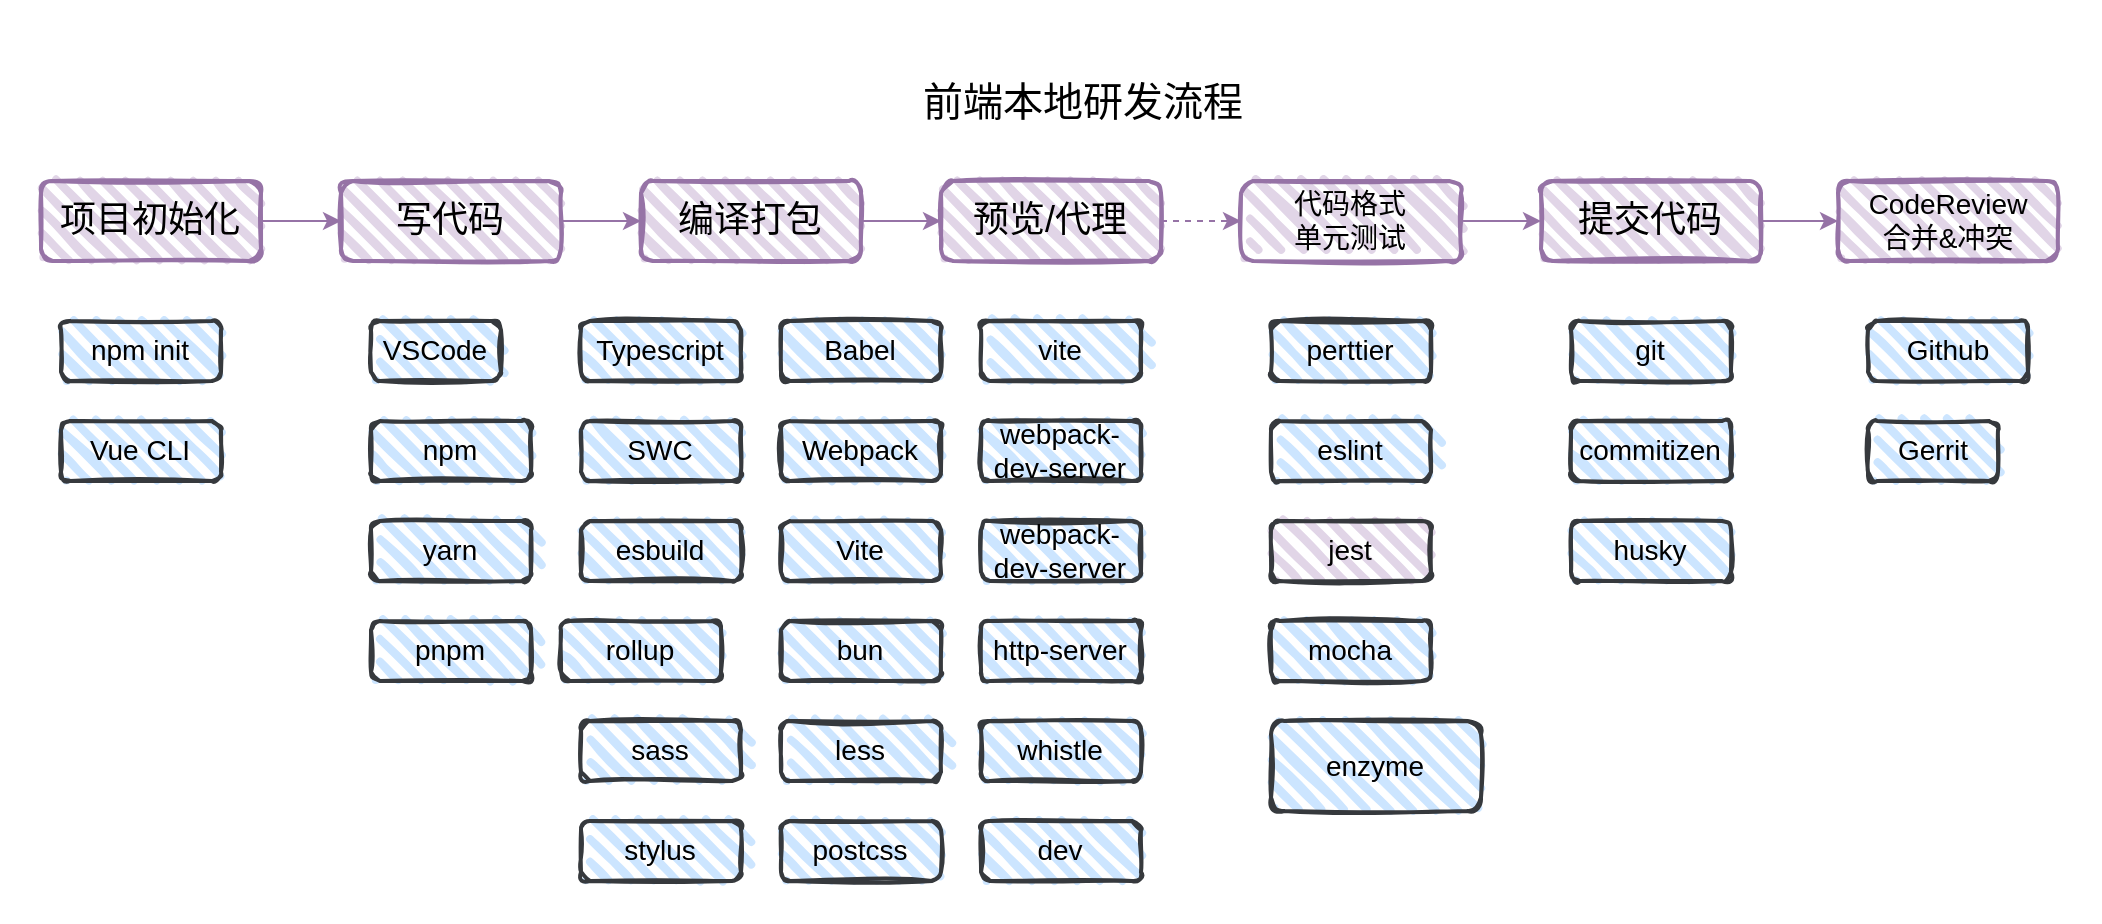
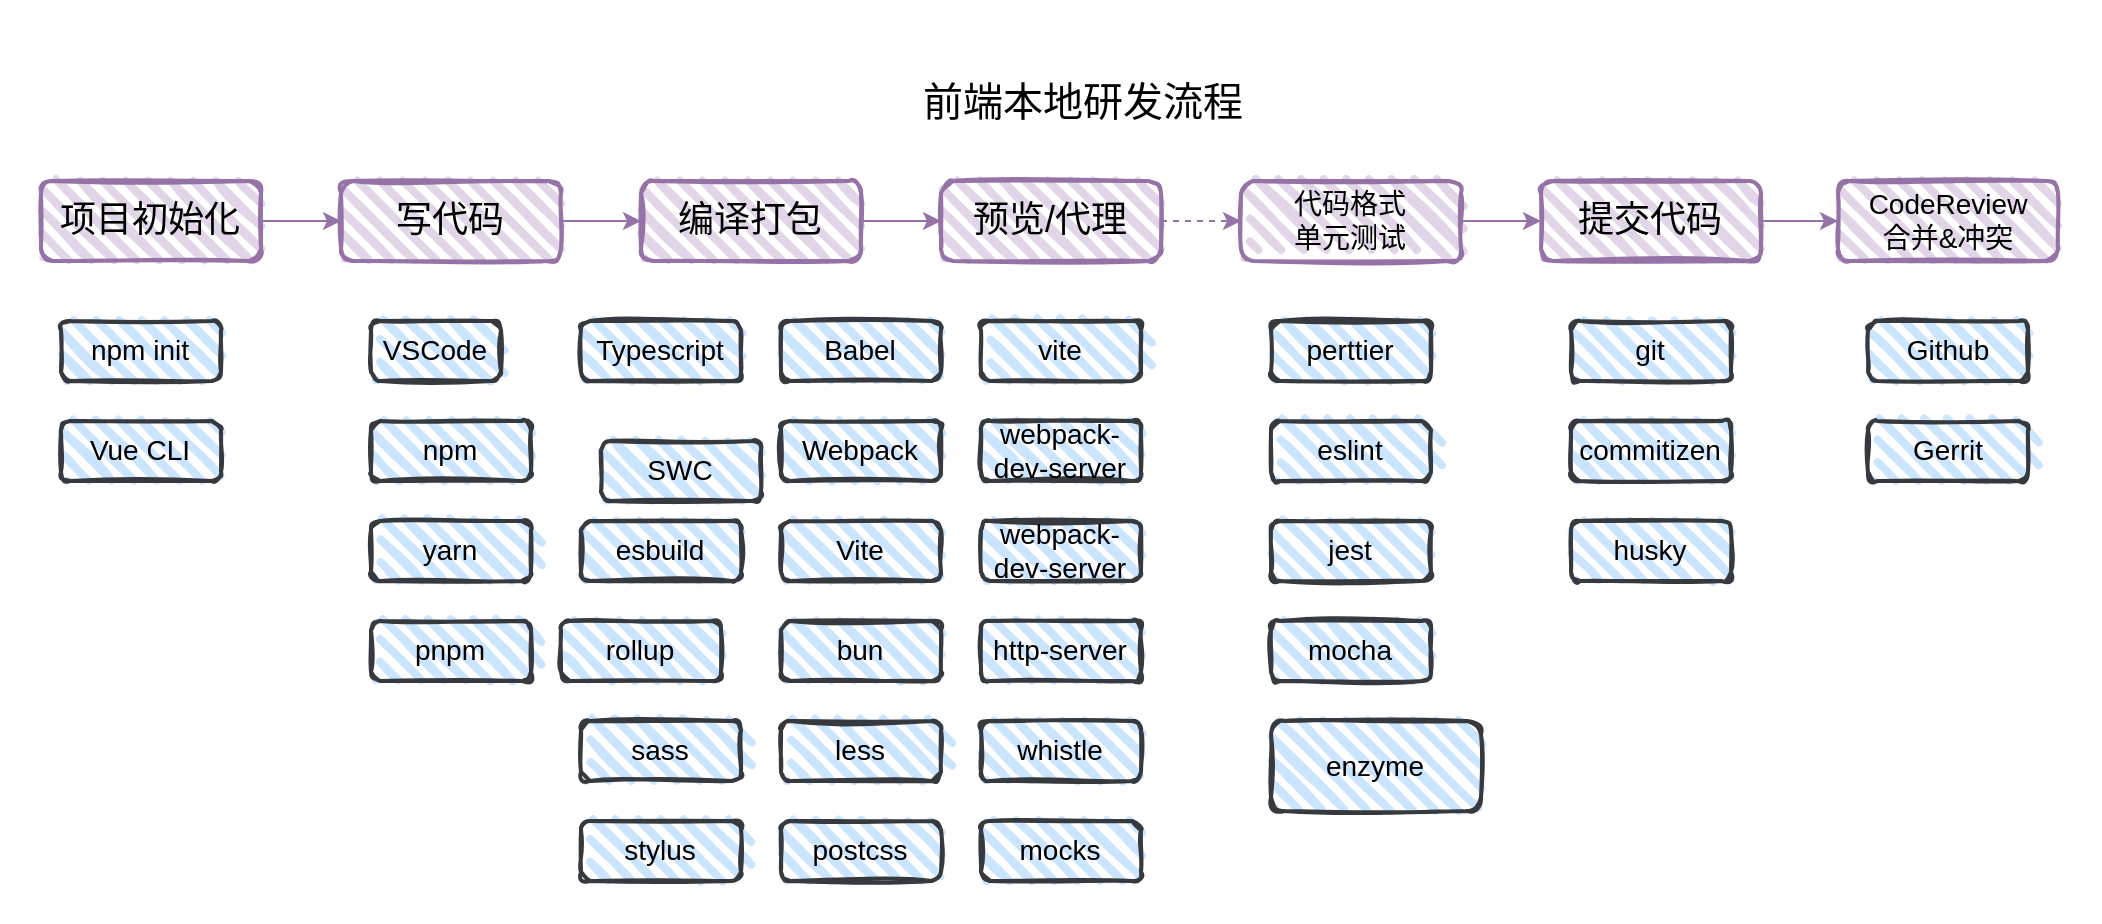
  <mxCell id="0" />
  <mxCell id="1" parent="0" />
  <mxCell id="2" value="前端本地研发流程" style="text;html=1;strokeColor=none;fillColor=none;align=center;verticalAlign=middle;whiteSpace=wrap;rounded=0;labelBackgroundColor=none;fillStyle=auto;fontSize=20;fontColor=#000000;" parent="1" vertex="1"><mxGeometry x="410" y="20" width="263" height="60" as="geometry" /></mxCell>
  <mxCell id="3" style="edgeStyle=orthogonalEdgeStyle;rounded=1;orthogonalLoop=1;jettySize=auto;html=1;exitX=1;exitY=0.5;exitDx=0;exitDy=0;entryX=0;entryY=0.5;entryDx=0;entryDy=0;fontSize=14;fillColor=#e1d5e7;strokeColor=#9673a6;" edge="1" parent="1" source="4" target="6"><mxGeometry relative="1" as="geometry" /></mxCell>
  <mxCell id="4" value="&lt;font style=&quot;font-size: 18px;&quot;&gt;项目初始化&lt;/font&gt;" style="rounded=1;whiteSpace=wrap;html=1;strokeWidth=2;fillWeight=4;hachureGap=8;hachureAngle=45;fillColor=#e1d5e7;sketch=1;strokeColor=#9673a6;" vertex="1" parent="1"><mxGeometry x="20" y="90" width="110" height="40" as="geometry" /></mxCell>
  <mxCell id="5" style="edgeStyle=orthogonalEdgeStyle;rounded=1;orthogonalLoop=1;jettySize=auto;html=1;exitX=1;exitY=0.5;exitDx=0;exitDy=0;entryX=0;entryY=0.5;entryDx=0;entryDy=0;fontSize=14;fillColor=#e1d5e7;strokeColor=#9673a6;" edge="1" parent="1" source="6" target="8"><mxGeometry relative="1" as="geometry" /></mxCell>
  <mxCell id="6" value="&lt;span style=&quot;font-size: 18px;&quot;&gt;写代码&lt;/span&gt;" style="rounded=1;whiteSpace=wrap;html=1;strokeWidth=2;fillWeight=4;hachureGap=8;hachureAngle=45;fillColor=#e1d5e7;sketch=1;strokeColor=#9673a6;" vertex="1" parent="1"><mxGeometry x="170" y="90" width="110" height="40" as="geometry" /></mxCell>
  <mxCell id="7" style="edgeStyle=orthogonalEdgeStyle;rounded=1;orthogonalLoop=1;jettySize=auto;html=1;exitX=1;exitY=0.5;exitDx=0;exitDy=0;entryX=0;entryY=0.5;entryDx=0;entryDy=0;fontSize=14;fillColor=#e1d5e7;strokeColor=#9673a6;" edge="1" parent="1" source="8" target="14"><mxGeometry relative="1" as="geometry" /></mxCell>
  <mxCell id="8" value="&lt;span style=&quot;font-size: 18px;&quot;&gt;编译打包&lt;/span&gt;" style="rounded=1;whiteSpace=wrap;html=1;strokeWidth=2;fillWeight=4;hachureGap=8;hachureAngle=45;fillColor=#e1d5e7;sketch=1;strokeColor=#9673a6;" vertex="1" parent="1"><mxGeometry x="320" y="90" width="110" height="40" as="geometry" /></mxCell>
  <mxCell id="9" style="edgeStyle=orthogonalEdgeStyle;rounded=1;orthogonalLoop=1;jettySize=auto;html=1;exitX=1;exitY=0.5;exitDx=0;exitDy=0;entryX=0;entryY=0.5;entryDx=0;entryDy=0;fontSize=14;fillColor=#e1d5e7;strokeColor=#9673a6;" edge="1" parent="1" source="10" target="15"><mxGeometry relative="1" as="geometry" /></mxCell>
  <mxCell id="10" value="&lt;span style=&quot;font-size: 18px;&quot;&gt;提交代码&lt;/span&gt;" style="rounded=1;whiteSpace=wrap;html=1;strokeWidth=2;fillWeight=4;hachureGap=8;hachureAngle=45;fillColor=#e1d5e7;sketch=1;strokeColor=#9673a6;" vertex="1" parent="1"><mxGeometry x="770" y="90" width="110" height="40" as="geometry" /></mxCell>
  <mxCell id="11" style="edgeStyle=orthogonalEdgeStyle;rounded=1;orthogonalLoop=1;jettySize=auto;html=1;exitX=1;exitY=0.5;exitDx=0;exitDy=0;entryX=0;entryY=0.5;entryDx=0;entryDy=0;fontSize=14;fillColor=#e1d5e7;strokeColor=#9673a6;" edge="1" parent="1" source="12" target="10"><mxGeometry relative="1" as="geometry" /></mxCell>
  <mxCell id="12" value="&lt;span style=&quot;font-size: 14px;&quot;&gt;代码格式&lt;br style=&quot;font-size: 14px;&quot;&gt;单元测试&lt;br style=&quot;font-size: 14px;&quot;&gt;&lt;/span&gt;" style="rounded=1;whiteSpace=wrap;html=1;strokeWidth=2;fillWeight=4;hachureGap=8;hachureAngle=45;fillColor=#e1d5e7;sketch=1;strokeColor=#9673a6;fontSize=14;" vertex="1" parent="1"><mxGeometry x="620" y="90" width="110" height="40" as="geometry" /></mxCell>
  <mxCell id="13" style="edgeStyle=orthogonalEdgeStyle;rounded=1;orthogonalLoop=1;jettySize=auto;html=1;exitX=1;exitY=0.5;exitDx=0;exitDy=0;fontSize=14;fillColor=#e1d5e7;strokeColor=#9673a6;dashed=1;" edge="1" parent="1" source="14" target="12"><mxGeometry relative="1" as="geometry" /></mxCell>
  <mxCell id="14" value="&lt;span style=&quot;font-size: 18px;&quot;&gt;预览/代理&lt;/span&gt;" style="rounded=1;whiteSpace=wrap;html=1;strokeWidth=2;fillWeight=4;hachureGap=8;hachureAngle=45;fillColor=#e1d5e7;sketch=1;strokeColor=#9673a6;" vertex="1" parent="1"><mxGeometry x="470" y="90" width="110" height="40" as="geometry" /></mxCell>
  <mxCell id="15" value="&lt;span style=&quot;font-size: 14px;&quot;&gt;CodeReview&lt;br style=&quot;font-size: 14px;&quot;&gt;合并&amp;amp;冲突&lt;br style=&quot;font-size: 14px;&quot;&gt;&lt;/span&gt;" style="rounded=1;whiteSpace=wrap;html=1;strokeWidth=2;fillWeight=4;hachureGap=8;hachureAngle=45;fillColor=#e1d5e7;sketch=1;strokeColor=#9673a6;fontSize=14;" vertex="1" parent="1"><mxGeometry x="918.5" y="90" width="110" height="40" as="geometry" /></mxCell>
  <mxCell id="16" value="&lt;font style=&quot;font-size: 14px;&quot;&gt;npm init&lt;/font&gt;" style="rounded=1;whiteSpace=wrap;html=1;strokeWidth=2;fillWeight=4;hachureGap=8;hachureAngle=45;fillColor=#cce5ff;sketch=1;strokeColor=#36393d;fontSize=14;" vertex="1" parent="1"><mxGeometry x="30" y="160" width="80" height="30" as="geometry" /></mxCell>
  <mxCell id="17" value="&lt;font style=&quot;font-size: 14px;&quot;&gt;Vue CLI&lt;/font&gt;" style="rounded=1;whiteSpace=wrap;html=1;strokeWidth=2;fillWeight=4;hachureGap=8;hachureAngle=45;fillColor=#cce5ff;sketch=1;strokeColor=#36393d;fontSize=14;" vertex="1" parent="1"><mxGeometry x="30" y="210" width="80" height="30" as="geometry" /></mxCell>
  <mxCell id="18" value="&lt;font style=&quot;font-size: 14px;&quot;&gt;Typescript&lt;/font&gt;" style="rounded=1;whiteSpace=wrap;html=1;strokeWidth=2;fillWeight=4;hachureGap=8;hachureAngle=45;fillColor=#cce5ff;sketch=1;strokeColor=#36393d;fontSize=14;" vertex="1" parent="1"><mxGeometry x="290" y="160" width="80" height="30" as="geometry" /></mxCell>
  <mxCell id="19" value="&lt;font style=&quot;font-size: 14px;&quot;&gt;npm&lt;/font&gt;" style="rounded=1;whiteSpace=wrap;html=1;strokeWidth=2;fillWeight=4;hachureGap=8;hachureAngle=45;fillColor=#cce5ff;sketch=1;strokeColor=#36393d;fontSize=14;" vertex="1" parent="1"><mxGeometry x="185" y="210" width="80" height="30" as="geometry" /></mxCell>
  <mxCell id="20" value="&lt;font style=&quot;font-size: 14px;&quot;&gt;yarn&lt;/font&gt;" style="rounded=1;whiteSpace=wrap;html=1;strokeWidth=2;fillWeight=4;hachureGap=8;hachureAngle=45;fillColor=#cce5ff;sketch=1;strokeColor=#36393d;fontSize=14;" vertex="1" parent="1"><mxGeometry x="185" y="260" width="80" height="30" as="geometry" /></mxCell>
  <mxCell id="21" value="&lt;font style=&quot;font-size: 14px;&quot;&gt;pnpm&lt;/font&gt;" style="rounded=1;whiteSpace=wrap;html=1;strokeWidth=2;fillWeight=4;hachureGap=8;hachureAngle=45;fillColor=#cce5ff;sketch=1;strokeColor=#36393d;fontSize=14;" vertex="1" parent="1"><mxGeometry x="185" y="310" width="80" height="30" as="geometry" /></mxCell>
  <mxCell id="22" value="&lt;font style=&quot;font-size: 14px;&quot;&gt;VSCode&lt;/font&gt;" style="rounded=1;whiteSpace=wrap;html=1;strokeWidth=2;fillWeight=4;hachureGap=8;hachureAngle=45;fillColor=#cce5ff;sketch=1;strokeColor=#36393d;fontSize=14;" vertex="1" parent="1"><mxGeometry x="185" y="160" width="65" height="30" as="geometry" /></mxCell>
  <mxCell id="23" value="&lt;font style=&quot;font-size: 14px;&quot;&gt;Babel&lt;/font&gt;" style="rounded=1;whiteSpace=wrap;html=1;strokeWidth=2;fillWeight=4;hachureGap=8;hachureAngle=45;fillColor=#cce5ff;sketch=1;strokeColor=#36393d;fontSize=14;" vertex="1" parent="1"><mxGeometry x="390" y="160" width="80" height="30" as="geometry" /></mxCell>
- <mxCell id="24" value="&lt;font style=&quot;font-size: 14px;&quot;&gt;SWC&lt;/font&gt;" style="rounded=1;whiteSpace=wrap;html=1;strokeWidth=2;fillWeight=4;hachureGap=8;hachureAngle=45;fillColor=#cce5ff;sketch=1;strokeColor=#36393d;fontSize=14;" vertex="1" parent="1"><mxGeometry x="290" y="210" width="80" height="30" as="geometry" /></mxCell>
+ <mxCell id="24" value="&lt;font style=&quot;font-size: 14px;&quot;&gt;SWC&lt;/font&gt;" style="rounded=1;whiteSpace=wrap;html=1;strokeWidth=2;fillWeight=4;hachureGap=8;hachureAngle=45;fillColor=#cce5ff;sketch=1;strokeColor=#36393d;fontSize=14;" vertex="1" parent="1"><mxGeometry x="300" y="220" width="80" height="30" as="geometry" /></mxCell>
  <mxCell id="25" value="&lt;font style=&quot;font-size: 14px;&quot;&gt;Webpack&lt;/font&gt;" style="rounded=1;whiteSpace=wrap;html=1;strokeWidth=2;fillWeight=4;hachureGap=8;hachureAngle=45;fillColor=#cce5ff;sketch=1;strokeColor=#36393d;fontSize=14;" vertex="1" parent="1"><mxGeometry x="390" y="210" width="80" height="30" as="geometry" /></mxCell>
  <mxCell id="26" value="&lt;font style=&quot;font-size: 14px;&quot;&gt;Vite&lt;/font&gt;" style="rounded=1;whiteSpace=wrap;html=1;strokeWidth=2;fillWeight=4;hachureGap=8;hachureAngle=45;fillColor=#cce5ff;sketch=1;strokeColor=#36393d;fontSize=14;" vertex="1" parent="1"><mxGeometry x="390" y="260" width="80" height="30" as="geometry" /></mxCell>
  <mxCell id="27" value="esbuild" style="rounded=1;whiteSpace=wrap;html=1;strokeWidth=2;fillWeight=4;hachureGap=8;hachureAngle=45;fillColor=#cce5ff;sketch=1;strokeColor=#36393d;fontSize=14;" vertex="1" parent="1"><mxGeometry x="290" y="260" width="80" height="30" as="geometry" /></mxCell>
  <mxCell id="28" value="rollup" style="rounded=1;whiteSpace=wrap;html=1;strokeWidth=2;fillWeight=4;hachureGap=8;hachureAngle=45;fillColor=#cce5ff;sketch=1;strokeColor=#36393d;fontSize=14;" vertex="1" parent="1"><mxGeometry x="280" y="310" width="80" height="30" as="geometry" /></mxCell>
  <mxCell id="29" value="bun" style="rounded=1;whiteSpace=wrap;html=1;strokeWidth=2;fillWeight=4;hachureGap=8;hachureAngle=45;fillColor=#cce5ff;sketch=1;strokeColor=#36393d;fontSize=14;" vertex="1" parent="1"><mxGeometry x="390" y="310" width="80" height="30" as="geometry" /></mxCell>
  <mxCell id="30" value="sass" style="rounded=1;whiteSpace=wrap;html=1;strokeWidth=2;fillWeight=4;hachureGap=8;hachureAngle=45;fillColor=#cce5ff;sketch=1;strokeColor=#36393d;fontSize=14;" vertex="1" parent="1"><mxGeometry x="290" y="360" width="80" height="30" as="geometry" /></mxCell>
  <mxCell id="31" value="less" style="rounded=1;whiteSpace=wrap;html=1;strokeWidth=2;fillWeight=4;hachureGap=8;hachureAngle=45;fillColor=#cce5ff;sketch=1;strokeColor=#36393d;fontSize=14;" vertex="1" parent="1"><mxGeometry x="390" y="360" width="80" height="30" as="geometry" /></mxCell>
  <mxCell id="32" value="stylus" style="rounded=1;whiteSpace=wrap;html=1;strokeWidth=2;fillWeight=4;hachureGap=8;hachureAngle=45;fillColor=#cce5ff;sketch=1;strokeColor=#36393d;fontSize=14;" vertex="1" parent="1"><mxGeometry x="290" y="410" width="80" height="30" as="geometry" /></mxCell>
  <mxCell id="33" value="postcss" style="rounded=1;whiteSpace=wrap;html=1;strokeWidth=2;fillWeight=4;hachureGap=8;hachureAngle=45;fillColor=#cce5ff;sketch=1;strokeColor=#36393d;fontSize=14;" vertex="1" parent="1"><mxGeometry x="390" y="410" width="80" height="30" as="geometry" /></mxCell>
  <mxCell id="34" value="&lt;font style=&quot;font-size: 14px;&quot;&gt;perttier&lt;br&gt;&lt;/font&gt;" style="rounded=1;whiteSpace=wrap;html=1;strokeWidth=2;fillWeight=4;hachureGap=8;hachureAngle=45;fillColor=#cce5ff;sketch=1;strokeColor=#36393d;fontSize=14;" vertex="1" parent="1"><mxGeometry x="635" y="160" width="80" height="30" as="geometry" /></mxCell>
  <mxCell id="35" value="&lt;font style=&quot;font-size: 14px;&quot;&gt;webpack-dev-server&lt;/font&gt;" style="rounded=1;whiteSpace=wrap;html=1;strokeWidth=2;fillWeight=4;hachureGap=8;hachureAngle=45;fillColor=#cce5ff;sketch=1;strokeColor=#36393d;fontSize=14;" vertex="1" parent="1"><mxGeometry x="490" y="210" width="80" height="30" as="geometry" /></mxCell>
  <mxCell id="36" value="&lt;font style=&quot;font-size: 14px;&quot;&gt;webpack-dev-server&lt;/font&gt;" style="rounded=1;whiteSpace=wrap;html=1;strokeWidth=2;fillWeight=4;hachureGap=8;hachureAngle=45;fillColor=#cce5ff;sketch=1;strokeColor=#36393d;fontSize=14;" vertex="1" parent="1"><mxGeometry x="490" y="260" width="80" height="30" as="geometry" /></mxCell>
  <mxCell id="37" value="http-server" style="rounded=1;whiteSpace=wrap;html=1;strokeWidth=2;fillWeight=4;hachureGap=8;hachureAngle=45;fillColor=#cce5ff;sketch=1;strokeColor=#36393d;fontSize=14;" vertex="1" parent="1"><mxGeometry x="490" y="310" width="80" height="30" as="geometry" /></mxCell>
- <mxCell id="38" value="dev" style="rounded=1;whiteSpace=wrap;html=1;strokeWidth=2;fillWeight=4;hachureGap=8;hachureAngle=45;fillColor=#cce5ff;sketch=1;strokeColor=#36393d;fontSize=14;" vertex="1" parent="1"><mxGeometry x="490" y="410" width="80" height="30" as="geometry" /></mxCell>
+ <mxCell id="38" value="mocks" style="rounded=1;whiteSpace=wrap;html=1;strokeWidth=2;fillWeight=4;hachureGap=8;hachureAngle=45;fillColor=#cce5ff;sketch=1;strokeColor=#36393d;fontSize=14;" vertex="1" parent="1"><mxGeometry x="490" y="410" width="80" height="30" as="geometry" /></mxCell>
  <mxCell id="39" value="whistle" style="rounded=1;whiteSpace=wrap;html=1;strokeWidth=2;fillWeight=4;hachureGap=8;hachureAngle=45;fillColor=#cce5ff;sketch=1;strokeColor=#36393d;fontSize=14;" vertex="1" parent="1"><mxGeometry x="490" y="360" width="80" height="30" as="geometry" /></mxCell>
  <mxCell id="40" value="&lt;font style=&quot;font-size: 14px;&quot;&gt;vite&lt;/font&gt;" style="rounded=1;whiteSpace=wrap;html=1;strokeWidth=2;fillWeight=4;hachureGap=8;hachureAngle=45;fillColor=#cce5ff;sketch=1;strokeColor=#36393d;fontSize=14;" vertex="1" parent="1"><mxGeometry x="490" y="160" width="80" height="30" as="geometry" /></mxCell>
  <mxCell id="41" value="&lt;font style=&quot;font-size: 14px;&quot;&gt;eslint&lt;br&gt;&lt;/font&gt;" style="rounded=1;whiteSpace=wrap;html=1;strokeWidth=2;fillWeight=4;hachureGap=8;hachureAngle=45;fillColor=#cce5ff;sketch=1;strokeColor=#36393d;fontSize=14;" vertex="1" parent="1"><mxGeometry x="635" y="210" width="80" height="30" as="geometry" /></mxCell>
- <mxCell id="42" value="&lt;font style=&quot;font-size: 14px;&quot;&gt;jest&lt;br&gt;&lt;/font&gt;" style="rounded=1;whiteSpace=wrap;html=1;strokeWidth=2;fillWeight=4;hachureGap=8;hachureAngle=45;fillColor=#e1d5e7;sketch=1;strokeColor=#36393d;fontSize=14;" vertex="1" parent="1"><mxGeometry x="635" y="260" width="80" height="30" as="geometry" /></mxCell>
+ <mxCell id="42" value="&lt;font style=&quot;font-size: 14px;&quot;&gt;jest&lt;br&gt;&lt;/font&gt;" style="rounded=1;whiteSpace=wrap;html=1;strokeWidth=2;fillWeight=4;hachureGap=8;hachureAngle=45;fillColor=#cce5ff;sketch=1;strokeColor=#36393d;fontSize=14;" vertex="1" parent="1"><mxGeometry x="635" y="260" width="80" height="30" as="geometry" /></mxCell>
  <mxCell id="43" value="&lt;font style=&quot;font-size: 14px;&quot;&gt;mocha&lt;br&gt;&lt;/font&gt;" style="rounded=1;whiteSpace=wrap;html=1;strokeWidth=2;fillWeight=4;hachureGap=8;hachureAngle=45;fillColor=#cce5ff;sketch=1;strokeColor=#36393d;fontSize=14;" vertex="1" parent="1"><mxGeometry x="635" y="310" width="80" height="30" as="geometry" /></mxCell>
  <mxCell id="44" value="&lt;font style=&quot;font-size: 14px;&quot;&gt;enzyme&lt;br&gt;&lt;/font&gt;" style="rounded=1;whiteSpace=wrap;html=1;strokeWidth=2;fillWeight=4;hachureGap=8;hachureAngle=45;fillColor=#cce5ff;sketch=1;strokeColor=#36393d;fontSize=14;" vertex="1" parent="1"><mxGeometry x="635" y="360" width="105" height="45" as="geometry" /></mxCell>
  <mxCell id="45" value="&lt;font style=&quot;font-size: 14px;&quot;&gt;git&lt;br&gt;&lt;/font&gt;" style="rounded=1;whiteSpace=wrap;html=1;strokeWidth=2;fillWeight=4;hachureGap=8;hachureAngle=45;fillColor=#cce5ff;sketch=1;strokeColor=#36393d;fontSize=14;" vertex="1" parent="1"><mxGeometry x="785" y="160" width="80" height="30" as="geometry" /></mxCell>
  <mxCell id="46" value="&lt;font style=&quot;font-size: 14px;&quot;&gt;commitizen&lt;br&gt;&lt;/font&gt;" style="rounded=1;whiteSpace=wrap;html=1;strokeWidth=2;fillWeight=4;hachureGap=8;hachureAngle=45;fillColor=#cce5ff;sketch=1;strokeColor=#36393d;fontSize=14;" vertex="1" parent="1"><mxGeometry x="785" y="210" width="80" height="30" as="geometry" /></mxCell>
  <mxCell id="47" value="&lt;font style=&quot;font-size: 14px;&quot;&gt;husky&lt;br&gt;&lt;/font&gt;" style="rounded=1;whiteSpace=wrap;html=1;strokeWidth=2;fillWeight=4;hachureGap=8;hachureAngle=45;fillColor=#cce5ff;sketch=1;strokeColor=#36393d;fontSize=14;" vertex="1" parent="1"><mxGeometry x="785" y="260" width="80" height="30" as="geometry" /></mxCell>
  <mxCell id="48" value="&lt;font style=&quot;font-size: 14px;&quot;&gt;Github&lt;br&gt;&lt;/font&gt;" style="rounded=1;whiteSpace=wrap;html=1;strokeWidth=2;fillWeight=4;hachureGap=8;hachureAngle=45;fillColor=#cce5ff;sketch=1;strokeColor=#36393d;fontSize=14;" vertex="1" parent="1"><mxGeometry x="933.5" y="160" width="80" height="30" as="geometry" /></mxCell>
- <mxCell id="49" value="&lt;font style=&quot;font-size: 14px;&quot;&gt;Gerrit&lt;br&gt;&lt;/font&gt;" style="rounded=1;whiteSpace=wrap;html=1;strokeWidth=2;fillWeight=4;hachureGap=8;hachureAngle=45;fillColor=#cce5ff;sketch=1;strokeColor=#36393d;fontSize=14;" vertex="1" parent="1"><mxGeometry x="933.5" y="210" width="65" height="30" as="geometry" /></mxCell>
+ <mxCell id="49" value="&lt;font style=&quot;font-size: 14px;&quot;&gt;Gerrit&lt;br&gt;&lt;/font&gt;" style="rounded=1;whiteSpace=wrap;html=1;strokeWidth=2;fillWeight=4;hachureGap=8;hachureAngle=45;fillColor=#cce5ff;sketch=1;strokeColor=#36393d;fontSize=14;" vertex="1" parent="1"><mxGeometry x="933.5" y="210" width="80" height="30" as="geometry" /></mxCell>
